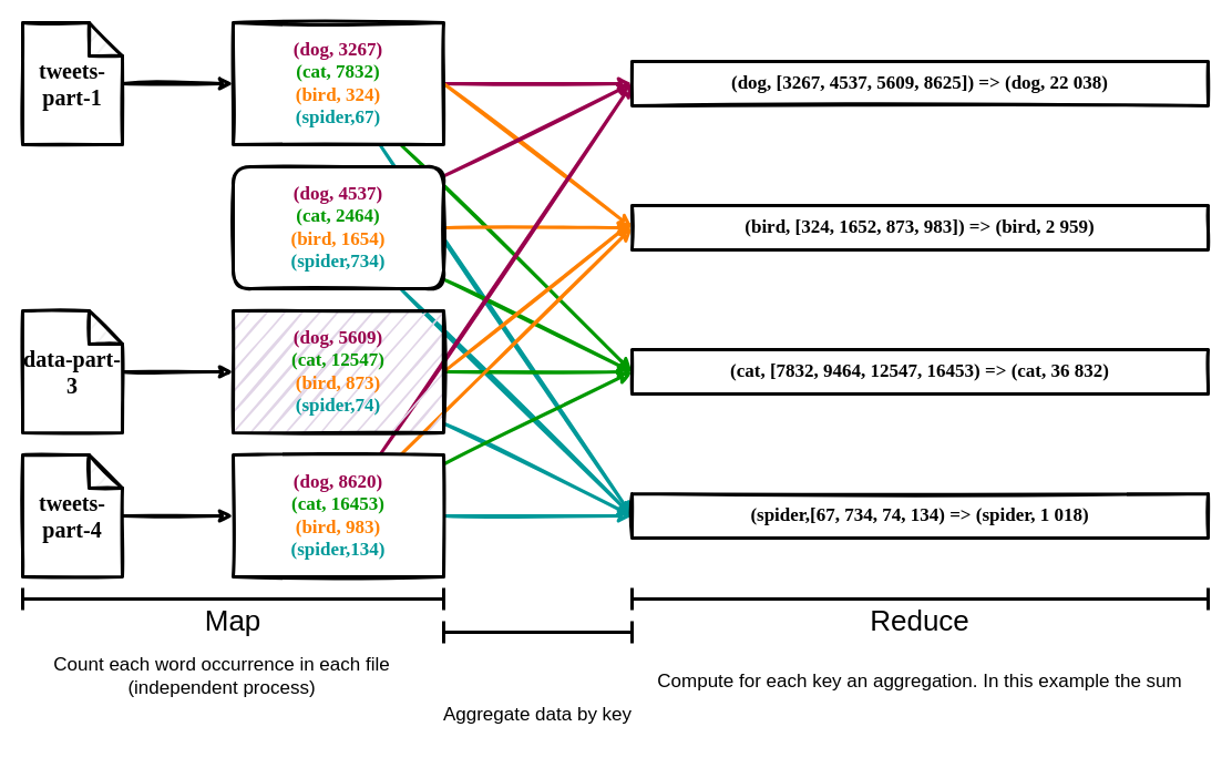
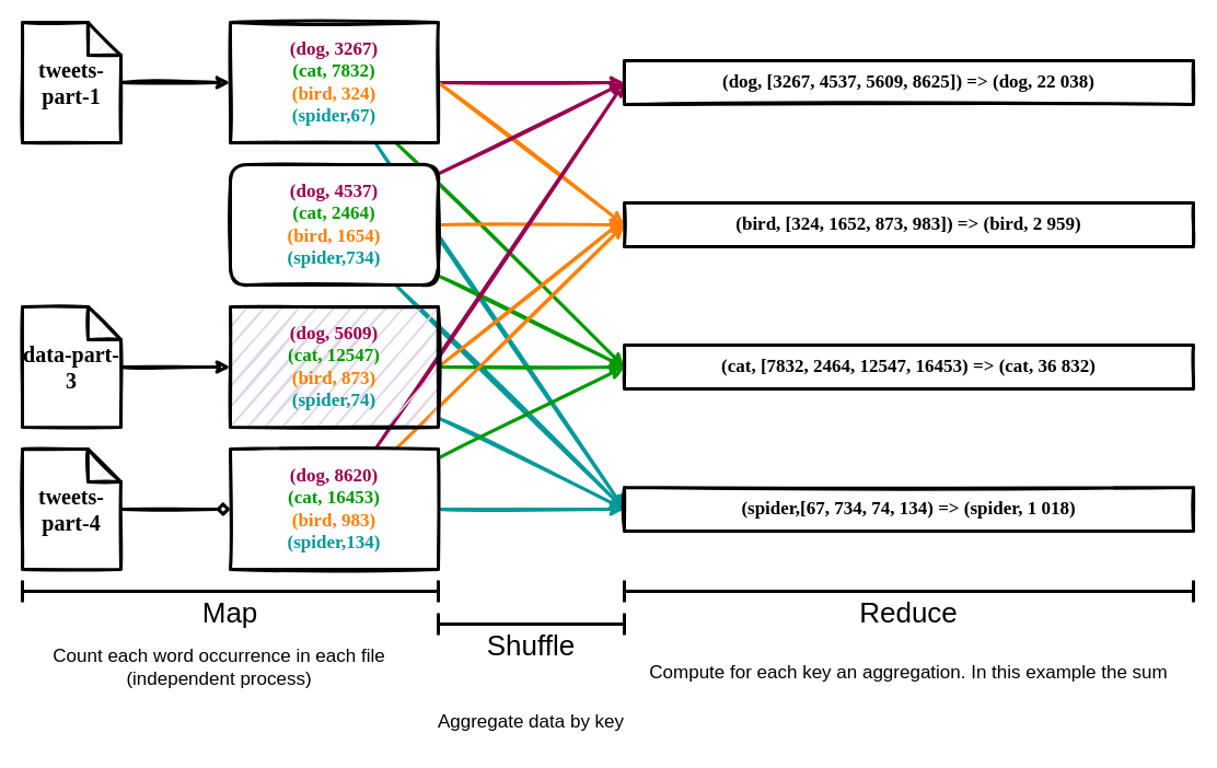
  <mxCell id="0" />
  <mxCell id="1" parent="0" />
  <mxCell id="2" style="edgeStyle=orthogonalEdgeStyle;rounded=0;orthogonalLoop=1;jettySize=auto;html=1;strokeWidth=3;sketch=1;" edge="1" parent="1" source="3" target="36"><mxGeometry relative="1" as="geometry" /></mxCell>
  <mxCell id="3" value="&lt;font style=&quot;font-size: 20px&quot; face=&quot;Architects Daughter&quot;&gt;&lt;b&gt;tweets-part-1&lt;/b&gt;&lt;/font&gt;" style="shape=note;whiteSpace=wrap;html=1;backgroundOutline=1;darkOpacity=0.05;strokeWidth=3;sketch=1;" vertex="1" parent="1"><mxGeometry x="20" y="20" width="90" height="110" as="geometry" /></mxCell>
- <mxCell id="4" style="edgeStyle=orthogonalEdgeStyle;rounded=0;sketch=1;orthogonalLoop=1;jettySize=auto;html=1;strokeWidth=3;" edge="1" parent="1" source="5" target="39"><mxGeometry relative="1" as="geometry" /></mxCell>
+ <mxCell id="4" style="edgeStyle=orthogonalEdgeStyle;rounded=0;sketch=1;orthogonalLoop=1;jettySize=auto;html=1;strokeWidth=3;endArrow=diamond;" edge="1" parent="1" source="5" target="39"><mxGeometry relative="1" as="geometry" /></mxCell>
  <mxCell id="5" value="&lt;font style=&quot;font-size: 20px&quot; face=&quot;Architects Daughter&quot;&gt;&lt;b&gt;tweets-part-4&lt;/b&gt;&lt;/font&gt;" style="shape=note;whiteSpace=wrap;html=1;backgroundOutline=1;darkOpacity=0.05;strokeWidth=3;sketch=1;" vertex="1" parent="1"><mxGeometry x="20" y="410" width="90" height="110" as="geometry" /></mxCell>
  <mxCell id="6" style="edgeStyle=orthogonalEdgeStyle;rounded=0;sketch=1;orthogonalLoop=1;jettySize=auto;html=1;strokeWidth=3;" edge="1" parent="1" source="7" target="38"><mxGeometry relative="1" as="geometry" /></mxCell>
  <mxCell id="7" value="&lt;font style=&quot;font-size: 20px&quot; face=&quot;Architects Daughter&quot;&gt;&lt;b&gt;data-part-3&lt;/b&gt;&lt;/font&gt;" style="shape=note;whiteSpace=wrap;html=1;backgroundOutline=1;darkOpacity=0.05;strokeWidth=3;sketch=1;" vertex="1" parent="1"><mxGeometry x="20" y="280" width="90" height="110" as="geometry" /></mxCell>
  <mxCell id="8" style="edgeStyle=none;rounded=0;sketch=1;orthogonalLoop=1;jettySize=auto;html=1;entryX=0;entryY=0.5;entryDx=0;entryDy=0;strokeWidth=3;strokeColor=#99004D;" edge="1" parent="1" source="36" target="23"><mxGeometry relative="1" as="geometry" /></mxCell>
  <mxCell id="9" style="edgeStyle=none;rounded=0;sketch=1;orthogonalLoop=1;jettySize=auto;html=1;strokeColor=#009900;strokeWidth=3;entryX=0;entryY=0.5;entryDx=0;entryDy=0;" edge="1" parent="1" source="36" target="26"><mxGeometry relative="1" as="geometry"><mxPoint x="570" y="260" as="targetPoint" /></mxGeometry></mxCell>
  <mxCell id="10" style="edgeStyle=none;rounded=0;sketch=1;orthogonalLoop=1;jettySize=auto;html=1;exitX=1;exitY=0.5;exitDx=0;exitDy=0;entryX=0;entryY=0.5;entryDx=0;entryDy=0;strokeWidth=3;strokeColor=#FF8000;" edge="1" parent="1" source="36" target="25"><mxGeometry relative="1" as="geometry" /></mxCell>
  <mxCell id="11" style="edgeStyle=none;rounded=0;sketch=1;orthogonalLoop=1;jettySize=auto;html=1;entryX=0;entryY=0.5;entryDx=0;entryDy=0;strokeColor=#009999;strokeWidth=3;" edge="1" parent="1" source="36" target="24"><mxGeometry relative="1" as="geometry" /></mxCell>
  <mxCell id="12" style="edgeStyle=none;rounded=0;sketch=1;orthogonalLoop=1;jettySize=auto;html=1;entryX=0;entryY=0.5;entryDx=0;entryDy=0;strokeColor=#99004D;strokeWidth=3;" edge="1" parent="1" source="37" target="23"><mxGeometry relative="1" as="geometry" /></mxCell>
  <mxCell id="13" style="edgeStyle=none;rounded=0;sketch=1;orthogonalLoop=1;jettySize=auto;html=1;strokeColor=#009900;strokeWidth=3;entryX=0;entryY=0.5;entryDx=0;entryDy=0;" edge="1" parent="1" source="37" target="26"><mxGeometry relative="1" as="geometry"><mxPoint x="570" y="260" as="targetPoint" /></mxGeometry></mxCell>
  <mxCell id="14" style="edgeStyle=none;rounded=0;sketch=1;orthogonalLoop=1;jettySize=auto;html=1;strokeColor=#FF8000;strokeWidth=3;" edge="1" parent="1" source="37"><mxGeometry relative="1" as="geometry"><mxPoint x="570" y="205" as="targetPoint" /></mxGeometry></mxCell>
  <mxCell id="15" style="edgeStyle=none;rounded=0;sketch=1;orthogonalLoop=1;jettySize=auto;html=1;entryX=0;entryY=0.5;entryDx=0;entryDy=0;strokeColor=#009999;strokeWidth=3;" edge="1" parent="1" source="37" target="24"><mxGeometry relative="1" as="geometry" /></mxCell>
  <mxCell id="16" style="edgeStyle=none;rounded=0;sketch=1;orthogonalLoop=1;jettySize=auto;html=1;strokeColor=#009900;strokeWidth=3;entryX=0;entryY=0.5;entryDx=0;entryDy=0;" edge="1" parent="1" source="38" target="26"><mxGeometry relative="1" as="geometry"><mxPoint x="570" y="260" as="targetPoint" /></mxGeometry></mxCell>
  <mxCell id="17" style="edgeStyle=none;rounded=0;sketch=1;orthogonalLoop=1;jettySize=auto;html=1;exitX=1;exitY=0.5;exitDx=0;exitDy=0;strokeColor=#FF8000;strokeWidth=3;" edge="1" parent="1" source="38"><mxGeometry relative="1" as="geometry"><mxPoint x="570" y="200" as="targetPoint" /></mxGeometry></mxCell>
  <mxCell id="18" style="edgeStyle=none;rounded=0;sketch=1;orthogonalLoop=1;jettySize=auto;html=1;strokeColor=#009999;strokeWidth=3;entryX=0;entryY=0.5;entryDx=0;entryDy=0;" edge="1" parent="1" source="38" target="24"><mxGeometry relative="1" as="geometry"><mxPoint x="550" y="430" as="targetPoint" /></mxGeometry></mxCell>
  <mxCell id="19" style="edgeStyle=none;rounded=0;sketch=1;orthogonalLoop=1;jettySize=auto;html=1;strokeColor=#99004D;strokeWidth=3;entryX=0;entryY=0.5;entryDx=0;entryDy=0;" edge="1" parent="1" source="39" target="23"><mxGeometry relative="1" as="geometry"><mxPoint x="570" y="140" as="targetPoint" /></mxGeometry></mxCell>
  <mxCell id="20" style="edgeStyle=none;rounded=0;sketch=1;orthogonalLoop=1;jettySize=auto;html=1;entryX=0;entryY=0.5;entryDx=0;entryDy=0;strokeWidth=3;strokeColor=#009900;" edge="1" parent="1" source="39" target="26"><mxGeometry relative="1" as="geometry" /></mxCell>
  <mxCell id="21" style="edgeStyle=none;rounded=0;sketch=1;orthogonalLoop=1;jettySize=auto;html=1;entryX=0;entryY=0.5;entryDx=0;entryDy=0;strokeColor=#FF8000;strokeWidth=3;" edge="1" parent="1" source="39" target="25"><mxGeometry relative="1" as="geometry" /></mxCell>
  <mxCell id="22" style="edgeStyle=none;rounded=0;sketch=1;orthogonalLoop=1;jettySize=auto;html=1;strokeWidth=3;strokeColor=#009999;" edge="1" parent="1" source="39" target="24"><mxGeometry relative="1" as="geometry" /></mxCell>
  <mxCell id="23" value="&lt;font face=&quot;Lucida Console&quot; style=&quot;font-size: 17px&quot;&gt;&lt;b&gt;(dog, [3267,&amp;nbsp;&lt;/b&gt;&lt;/font&gt;&lt;b style=&quot;font-family: &amp;#34;lucida console&amp;#34; ; font-size: 17px&quot;&gt;4537,&amp;nbsp;&lt;/b&gt;&lt;b style=&quot;font-family: &amp;#34;lucida console&amp;#34; ; font-size: 17px&quot;&gt;5609,&amp;nbsp;&lt;/b&gt;&lt;b style=&quot;font-family: &amp;#34;lucida console&amp;#34; ; font-size: 17px&quot;&gt;8625]&lt;/b&gt;&lt;font face=&quot;Lucida Console&quot; style=&quot;font-size: 17px&quot;&gt;&lt;b&gt;) =&amp;gt;&amp;nbsp;&lt;/b&gt;&lt;/font&gt;&lt;font face=&quot;Lucida Console&quot; style=&quot;font-size: 17px&quot;&gt;&lt;b&gt;(dog,&amp;nbsp;&lt;/b&gt;&lt;/font&gt;&lt;font face=&quot;Lucida Console&quot;&gt;&lt;span style=&quot;font-size: 17px&quot;&gt;&lt;b&gt;22 038&lt;/b&gt;&lt;/span&gt;&lt;b style=&quot;font-size: 17px&quot;&gt;)&lt;/b&gt;&lt;/font&gt;&lt;font face=&quot;Lucida Console&quot; style=&quot;font-size: 17px&quot;&gt;&lt;b&gt;&lt;br&gt;&lt;/b&gt;&lt;/font&gt;" style="rounded=0;whiteSpace=wrap;html=1;sketch=1;strokeWidth=3;" vertex="1" parent="1"><mxGeometry x="570" y="55" width="520" height="40" as="geometry" /></mxCell>
  <mxCell id="24" value="&lt;font face=&quot;Lucida Console&quot;&gt;&lt;b style=&quot;font-size: 17px&quot;&gt;(spider,[67, 734, 74, 134) =&amp;gt; (spider,&amp;nbsp;&lt;/b&gt;&lt;/font&gt;&lt;font face=&quot;Lucida Console&quot;&gt;&lt;span style=&quot;font-size: 17px&quot;&gt;&lt;b&gt;1 018)&lt;/b&gt;&lt;/span&gt;&lt;/font&gt;" style="rounded=0;whiteSpace=wrap;html=1;sketch=1;strokeWidth=3;" vertex="1" parent="1"><mxGeometry x="570" y="445" width="520" height="40" as="geometry" /></mxCell>
  <mxCell id="25" value="&lt;font face=&quot;Lucida Console&quot; style=&quot;font-size: 17px&quot;&gt;&lt;b&gt;(bird, [324, 1652, 873, 983]) =&amp;gt;&amp;nbsp;&lt;/b&gt;&lt;/font&gt;&lt;b style=&quot;font-family: &amp;#34;lucida console&amp;#34; ; font-size: 17px&quot;&gt;(bird,&amp;nbsp;&lt;/b&gt;&lt;span style=&quot;font-family: &amp;#34;lucida console&amp;#34; ; font-size: 17px&quot;&gt;&lt;b&gt;2 959&lt;/b&gt;&lt;/span&gt;&lt;b style=&quot;font-family: &amp;#34;lucida console&amp;#34; ; font-size: 17px&quot;&gt;)&lt;/b&gt;&lt;font face=&quot;Lucida Console&quot; style=&quot;font-size: 17px&quot;&gt;&lt;b&gt;&lt;br&gt;&lt;/b&gt;&lt;/font&gt;" style="rounded=0;whiteSpace=wrap;html=1;sketch=1;strokeWidth=3;" vertex="1" parent="1"><mxGeometry x="570" y="185" width="520" height="40" as="geometry" /></mxCell>
- <mxCell id="26" value="&lt;font face=&quot;Lucida Console&quot;&gt;&lt;b style=&quot;font-size: 17px&quot;&gt;(cat, [7832, 9464, 12547, 16453) =&amp;gt; (cat, &lt;/b&gt;&lt;span style=&quot;font-size: 17px&quot;&gt;&lt;b&gt;36 832)&lt;/b&gt;&lt;/span&gt;&lt;br&gt;&lt;/font&gt;" style="rounded=0;whiteSpace=wrap;html=1;sketch=1;strokeWidth=3;" vertex="1" parent="1"><mxGeometry x="570" y="315" width="520" height="40" as="geometry" /></mxCell>
+ <mxCell id="26" value="&lt;font face=&quot;Lucida Console&quot;&gt;&lt;b style=&quot;font-size: 17px&quot;&gt;(cat, [7832, 2464, 12547, 16453) =&amp;gt; (cat, &lt;/b&gt;&lt;span style=&quot;font-size: 17px&quot;&gt;&lt;b&gt;36 832)&lt;/b&gt;&lt;/span&gt;&lt;br&gt;&lt;/font&gt;" style="rounded=0;whiteSpace=wrap;html=1;sketch=1;strokeWidth=3;" vertex="1" parent="1"><mxGeometry x="570" y="315" width="520" height="40" as="geometry" /></mxCell>
  <mxCell id="27" value="&lt;font style=&quot;font-size: 26px&quot;&gt;Map&lt;/font&gt;" style="text;html=1;strokeColor=none;fillColor=none;align=center;verticalAlign=middle;whiteSpace=wrap;rounded=0;sketch=1;" vertex="1" parent="1"><mxGeometry x="190" y="550" width="40" height="20" as="geometry" /></mxCell>
  <mxCell id="28" value="" style="shape=crossbar;whiteSpace=wrap;html=1;rounded=1;sketch=0;strokeWidth=3;" vertex="1" parent="1"><mxGeometry x="20" y="530" width="380" height="20" as="geometry" /></mxCell>
  <mxCell id="29" value="" style="shape=crossbar;whiteSpace=wrap;html=1;rounded=1;sketch=0;strokeWidth=3;" vertex="1" parent="1"><mxGeometry x="570" y="530" width="520" height="20" as="geometry" /></mxCell>
  <mxCell id="30" value="&lt;font style=&quot;font-size: 26px&quot;&gt;Reduce&lt;/font&gt;" style="text;html=1;strokeColor=none;fillColor=none;align=center;verticalAlign=middle;whiteSpace=wrap;rounded=0;sketch=1;" vertex="1" parent="1"><mxGeometry x="775" y="550" width="110" height="20" as="geometry" /></mxCell>
  <mxCell id="31" value="" style="shape=crossbar;whiteSpace=wrap;html=1;rounded=1;sketch=0;strokeWidth=3;" vertex="1" parent="1"><mxGeometry x="400" y="560" width="170" height="20" as="geometry" /></mxCell>
+ <mxCell id="32" value="&lt;font style=&quot;font-size: 26px&quot;&gt;Shuffle&lt;/font&gt;" style="text;html=1;strokeColor=none;fillColor=none;align=center;verticalAlign=middle;whiteSpace=wrap;rounded=0;sketch=1;" vertex="1" parent="1"><mxGeometry x="430" y="580" width="110" height="20" as="geometry" /></mxCell>
  <mxCell id="33" value="&lt;font style=&quot;font-size: 17px&quot;&gt;Count each word occurrence in each file (independent process)&lt;br&gt;&lt;/font&gt;" style="text;html=1;strokeColor=none;fillColor=none;align=center;verticalAlign=middle;whiteSpace=wrap;rounded=0;sketch=1;" vertex="1" parent="1"><mxGeometry x="40" y="580" width="320" height="60" as="geometry" /></mxCell>
- <mxCell id="34" value="&lt;font style=&quot;font-size: 17px&quot;&gt;Aggregate data by key&lt;br&gt;&lt;/font&gt;" style="text;html=1;strokeColor=none;fillColor=none;align=center;verticalAlign=middle;whiteSpace=wrap;rounded=0;sketch=1;" vertex="1" parent="1"><mxGeometry x="390" y="610" width="190" height="70" as="geometry" /></mxCell>
+ <mxCell id="34" value="&lt;font style=&quot;font-size: 17px&quot;&gt;Aggregate data by key&lt;br&gt;&lt;/font&gt;" style="text;html=1;strokeColor=none;fillColor=none;align=center;verticalAlign=middle;whiteSpace=wrap;rounded=0;sketch=1;" vertex="1" parent="1"><mxGeometry x="390" y="625" width="190" height="70" as="geometry" /></mxCell>
  <mxCell id="35" value="&lt;font style=&quot;font-size: 17px&quot;&gt;Compute for each key an aggregation. In this example the sum&lt;br&gt;&lt;/font&gt;" style="text;html=1;strokeColor=none;fillColor=none;align=center;verticalAlign=middle;whiteSpace=wrap;rounded=0;sketch=1;" vertex="1" parent="1"><mxGeometry x="590" y="590" width="480" height="50" as="geometry" /></mxCell>
  <mxCell id="36" value="&lt;font face=&quot;Lucida Console&quot; style=&quot;font-size: 17px&quot;&gt;&lt;b&gt;&lt;font color=&quot;#99004d&quot;&gt;(dog, 3267)&lt;/font&gt;&lt;br&gt;&lt;font color=&quot;#009900&quot;&gt;(cat, 7832)&lt;/font&gt;&lt;br&gt;&lt;font color=&quot;#ff8000&quot;&gt;(bird, 324)&lt;/font&gt;&lt;br&gt;&lt;font color=&quot;#009999&quot;&gt;(spider,67)&lt;/font&gt;&lt;/b&gt;&lt;/font&gt;" style="rounded=0;whiteSpace=wrap;html=1;sketch=1;strokeWidth=3;" vertex="1" parent="1"><mxGeometry x="210" y="20" width="190" height="110" as="geometry" /></mxCell>
  <mxCell id="37" value="&lt;font face=&quot;Lucida Console&quot; style=&quot;font-size: 17px&quot;&gt;&lt;b&gt;&lt;font color=&quot;#99004d&quot;&gt;(dog, 4537)&lt;/font&gt;&lt;br&gt;&lt;font color=&quot;#009900&quot;&gt;(cat, 2464)&lt;/font&gt;&lt;br&gt;&lt;font color=&quot;#ff8000&quot;&gt;(bird, 1654)&lt;/font&gt;&lt;br&gt;&lt;font color=&quot;#009999&quot;&gt;(spider,734)&lt;/font&gt;&lt;/b&gt;&lt;/font&gt;" style="whiteSpace=wrap;html=1;sketch=1;strokeWidth=3;rounded=1;" vertex="1" parent="1"><mxGeometry x="210" y="150" width="190" height="110" as="geometry" /></mxCell>
  <mxCell id="38" value="&lt;font face=&quot;Lucida Console&quot; style=&quot;font-size: 17px&quot;&gt;&lt;b&gt;&lt;font color=&quot;#99004d&quot;&gt;(dog, 5609)&lt;/font&gt;&lt;br&gt;&lt;font color=&quot;#009900&quot;&gt;(cat, 12547)&lt;br&gt;&lt;/font&gt;&lt;font color=&quot;#ff8000&quot;&gt;(bird, 873)&lt;/font&gt;&lt;br&gt;&lt;font color=&quot;#009999&quot;&gt;(spider,74)&lt;/font&gt;&lt;/b&gt;&lt;/font&gt;" style="rounded=0;whiteSpace=wrap;html=1;sketch=1;strokeWidth=3;fillColor=#e1d5e7;" vertex="1" parent="1"><mxGeometry x="210" y="280" width="190" height="110" as="geometry" /></mxCell>
  <mxCell id="39" value="&lt;font face=&quot;Lucida Console&quot; style=&quot;font-size: 17px&quot;&gt;&lt;b&gt;&lt;font color=&quot;#99004d&quot;&gt;(dog, 8620)&lt;/font&gt;&lt;br&gt;&lt;font color=&quot;#009900&quot;&gt;(cat, 16453)&lt;br&gt;&lt;/font&gt;&lt;font color=&quot;#ff8000&quot;&gt;(bird, 983)&lt;/font&gt;&lt;br&gt;&lt;font color=&quot;#009999&quot;&gt;(spider,134)&lt;/font&gt;&lt;/b&gt;&lt;/font&gt;" style="rounded=0;whiteSpace=wrap;html=1;sketch=1;strokeWidth=3;" vertex="1" parent="1"><mxGeometry x="210" y="410" width="190" height="110" as="geometry" /></mxCell>
